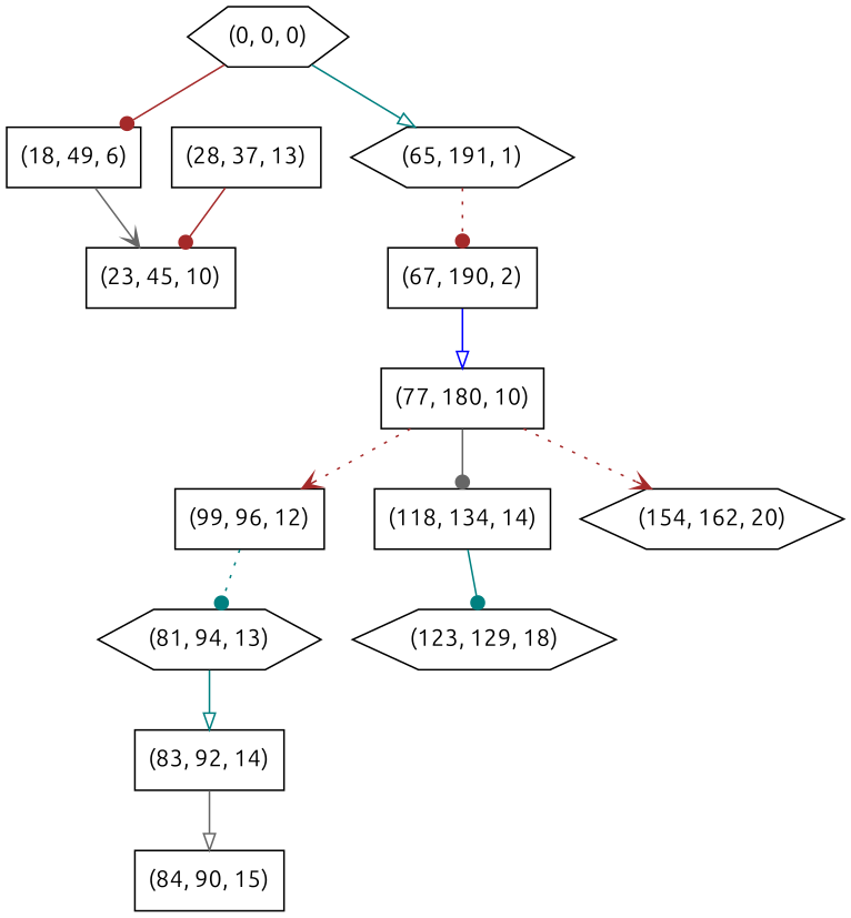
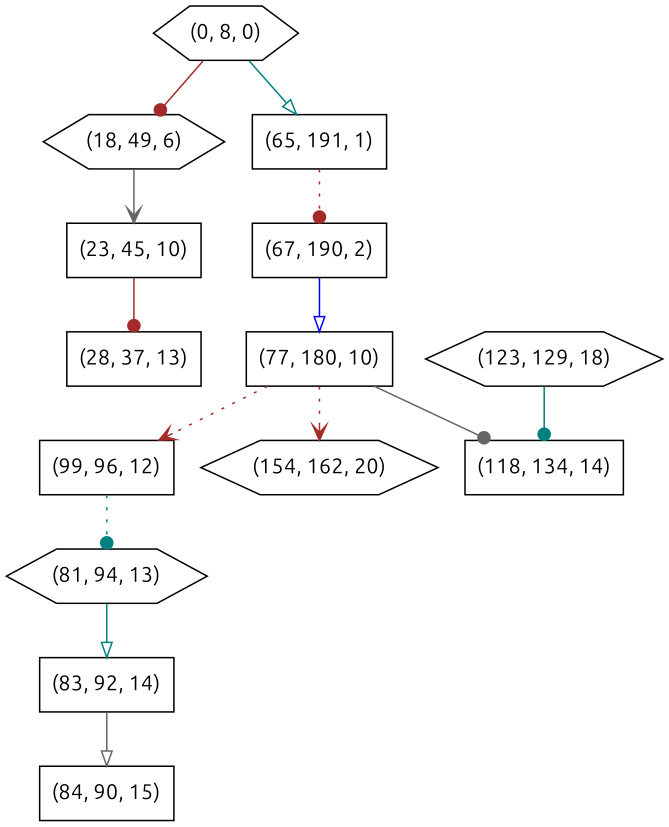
  digraph {
    fontname=Ubuntu
    node [fontname=Ubuntu shape=box]
    edge [arrowhead=dot color=brown fontname=Ubuntu style=solid]
-   "(0, 0, 0)" [shape=hexagon]
-   "(18, 49, 6)"
-   "(65, 191, 1)" [shape=hexagon]
+   "(0, 0, 0)" [shape=hexagon label="(0, 8, 0)"]
+   "(18, 49, 6)" [shape=hexagon]
+   "(65, 191, 1)"
    "(23, 45, 10)"
    "(67, 190, 2)"
    "(28, 37, 13)"
    "(77, 180, 10)"
    n8 [label="(99, 96, 12)"]
    "(118, 134, 14)"
    "(154, 162, 20)" [shape=hexagon]
    "(81, 94, 13)" [shape=hexagon]
    "(123, 129, 18)" [shape=hexagon]
    "(83, 92, 14)"
    "(84, 90, 15)"
    "(0, 0, 0)" -> "(18, 49, 6)"
    "(0, 0, 0)" -> "(65, 191, 1)" [arrowhead=onormal color=teal]
    "(18, 49, 6)" -> "(23, 45, 10)" [arrowhead=vee color=gray40]
    "(65, 191, 1)" -> "(67, 190, 2)" [style=dotted]
-   "(28, 37, 13)" -> "(23, 45, 10)"
+   "(23, 45, 10)" -> "(28, 37, 13)"
    "(67, 190, 2)" -> "(77, 180, 10)" [arrowhead=onormal color=blue]
    "(77, 180, 10)" -> n8 [arrowhead=vee style=dotted]
    "(77, 180, 10)" -> "(118, 134, 14)" [color=gray40]
    "(77, 180, 10)" -> "(154, 162, 20)" [arrowhead=vee style=dotted]
    n8 -> "(81, 94, 13)" [color=teal style=dotted]
-   "(118, 134, 14)" -> "(123, 129, 18)" [color=teal]
+   "(123, 129, 18)" -> "(118, 134, 14)" [color=teal]
    "(81, 94, 13)" -> "(83, 92, 14)" [arrowhead=onormal color=teal]
    "(83, 92, 14)" -> "(84, 90, 15)" [arrowhead=onormal color=gray40]
  }
